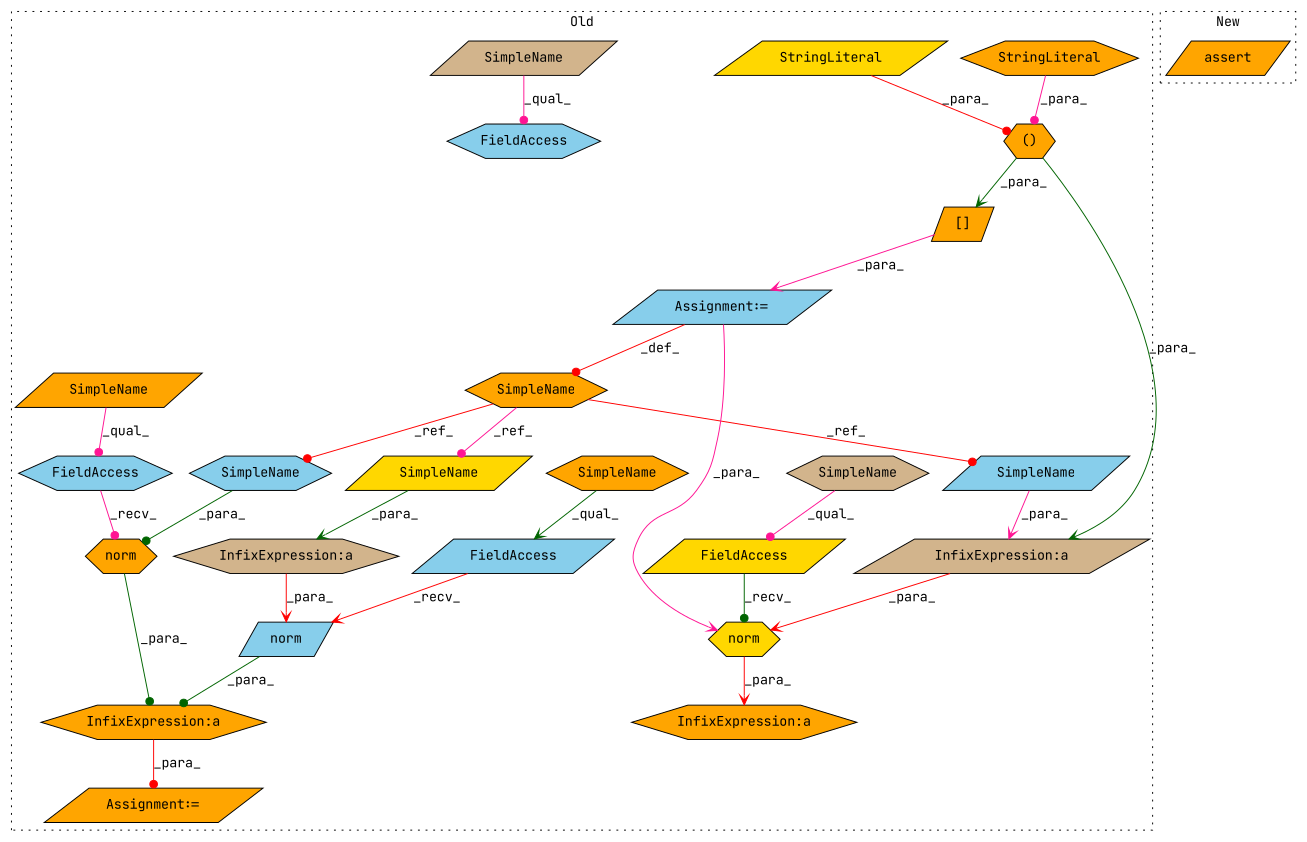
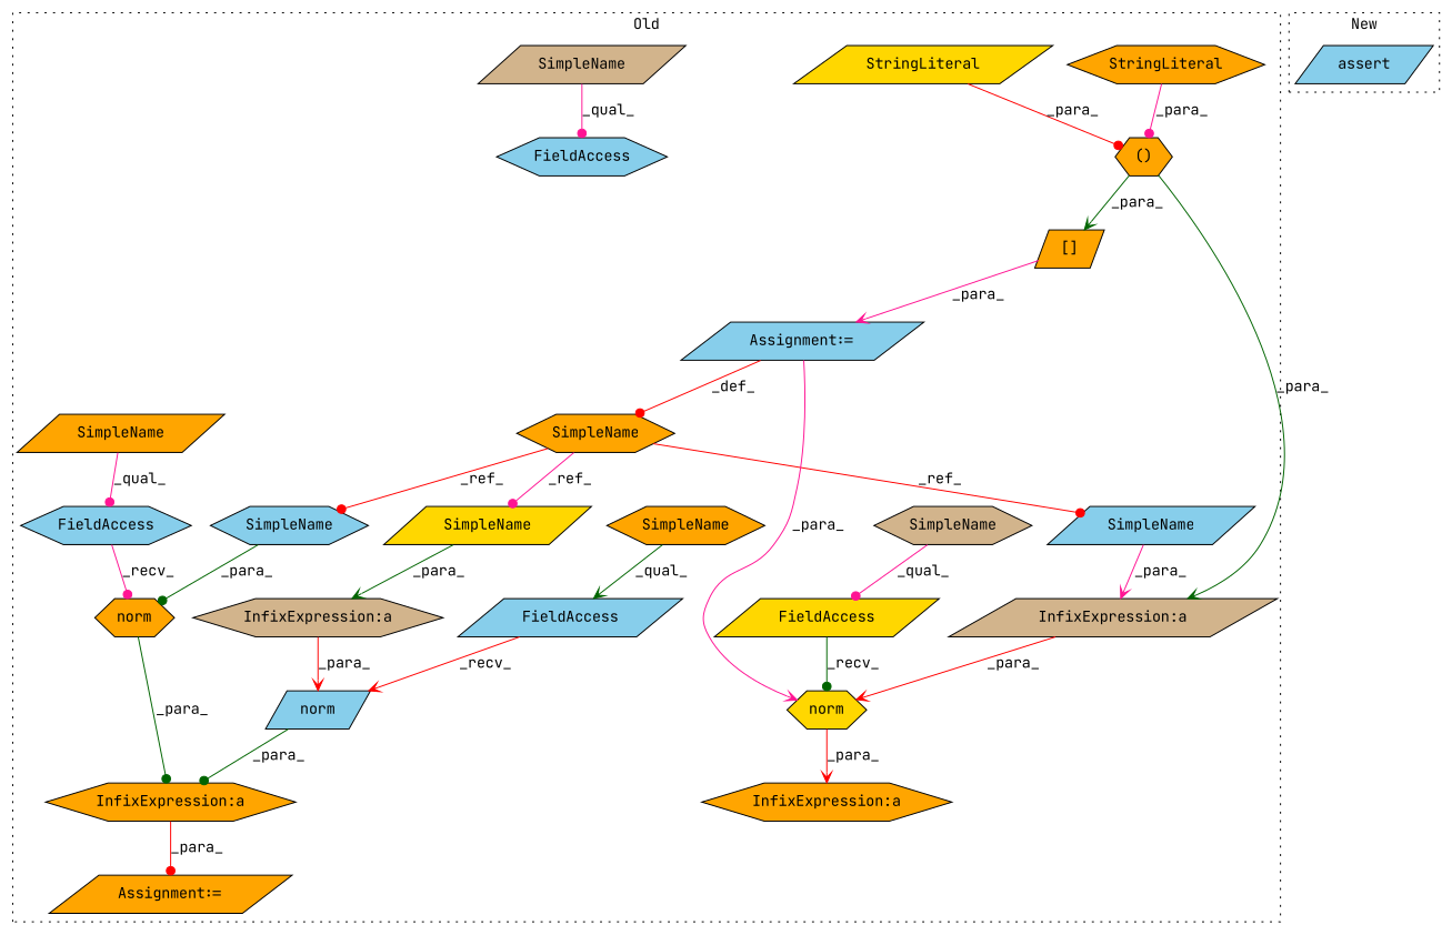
  digraph {
    fontname="JetBrains Mono"
    node [a=42 l=1 s=2796 shape=parallelogram style=filled fillcolor=orange fontname="JetBrains Mono"]
    edge [color=red arrowhead=dot fontname="JetBrains Mono"]
    n1 [a=32 l="5,1" label=norm s="2809,2826" fillcolor=skyblue]
    n2 [a=22 l=12 label=FieldAccess fillcolor=skyblue]
    n3 [a=7 label="Assignment:=" s=2794]
    n4 [a=27 l=3 label="InfixExpression:a" s=2815 shape=hexagon fillcolor=tan]
    n5 [a=27 l=3 label="InfixExpression:a" s=2827 shape=hexagon]
    n6 [a=22 l=12 label=FieldAccess s=2830 shape=hexagon fillcolor=skyblue]
    n7 [a=32 l="5,1" label=norm s="2843,2849" shape=hexagon]
    n8 [a=106 l=48 label="()" s=2661 shape=hexagon]
    n9 [a=2 l="7,2" label="[]" s="2654,2709"]
    n10 [label=SimpleName s=2652 shape=hexagon]
    n11 [a=45 l=19 label=StringLiteral s=2661 shape=hexagon]
    n12 [a=7 label="Assignment:=" s=2653 fillcolor=skyblue]
    n13 [a=45 l=16 label=StringLiteral s=2693 fillcolor=gold]
    n14 [a=27 l=3 label="InfixExpression:a" s=3042 shape=hexagon]
    n15 [a=27 l=3 label="InfixExpression:a" s=2992 fillcolor=tan]
    n16 [a=22 l=12 label=FieldAccess s=3045 shape=hexagon fillcolor=skyblue]
    n17 [a=22 l=12 label=FieldAccess s=2973 fillcolor=gold]
    n18 [a=32 l="5,1" label=norm s="2986,3041" shape=hexagon fillcolor=gold]
    n19 [l=5 label=SimpleName s=3045 fillcolor=tan]
    n20 [l=5 label=SimpleName s=2973 shape=hexagon fillcolor=tan]
    n21 [l=5 label=SimpleName s=2830]
    n22 [l=5 label=SimpleName shape=hexagon]
    n23 [label=SimpleName s=2848 shape=hexagon fillcolor=skyblue]
    n24 [label=SimpleName s=2991 fillcolor=skyblue]
    n25 [label=SimpleName s=2814 fillcolor=gold]
-   n26 [a=6 l=7 label=assert s=2423]
+   n26 [a=6 l=7 label=assert s=2423 fillcolor=skyblue]
    subgraph cluster_1 {
      label=Old
      style=dotted
      n1
      n2
      n3
      n4
      n5
      n6
      n7
      n8
      n9
      n10
      n11
      n12
      n13
      n14
      n15
      n16
      n17
      n18
      n19
      n20
      n21
      n22
      n23
      n24
      n25
    }
    subgraph cluster_2 {
      label=New
      style=dotted
      n26
    }
    n1 -> n5 [label=_para_ color=darkgreen]
    n2 -> n1 [label=_recv_ arrowhead=vee]
    n4 -> n1 [label=_para_ arrowhead=vee]
    n5 -> n3 [label=_para_]
    n6 -> n7 [label=_recv_ color=deeppink]
    n7 -> n5 [label=_para_ color=darkgreen]
    n8 -> n9 [label=_para_ color=darkgreen arrowhead=vee]
    n8 -> n15 [label=_para_ color=darkgreen arrowhead=vee]
    n9 -> n12 [label=_para_ color=deeppink arrowhead=vee]
    n10 -> n23 [label=_ref_]
    n10 -> n24 [label=_ref_]
    n10 -> n25 [label=_ref_ color=deeppink]
    n11 -> n8 [label=_para_ color=deeppink]
    n12 -> n10 [label=_def_]
    n12 -> n18 [label=_para_ color=deeppink arrowhead=vee]
    n13 -> n8 [label=_para_]
    n15 -> n18 [label=_para_ arrowhead=vee]
    n17 -> n18 [label=_recv_ color=darkgreen]
    n18 -> n14 [label=_para_ arrowhead=vee]
    n19 -> n16 [label=_qual_ color=deeppink]
    n20 -> n17 [label=_qual_ color=deeppink]
    n21 -> n6 [label=_qual_ color=deeppink]
    n22 -> n2 [label=_qual_ color=darkgreen arrowhead=vee]
    n23 -> n7 [label=_para_ color=darkgreen]
    n24 -> n15 [label=_para_ color=deeppink arrowhead=vee]
    n25 -> n4 [label=_para_ color=darkgreen arrowhead=vee]
  }
